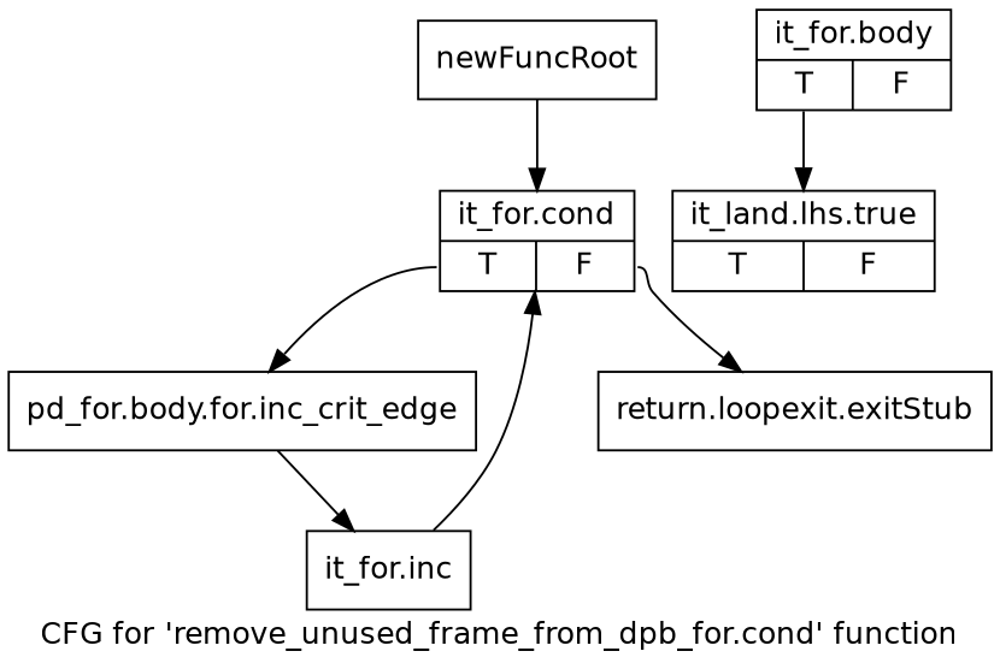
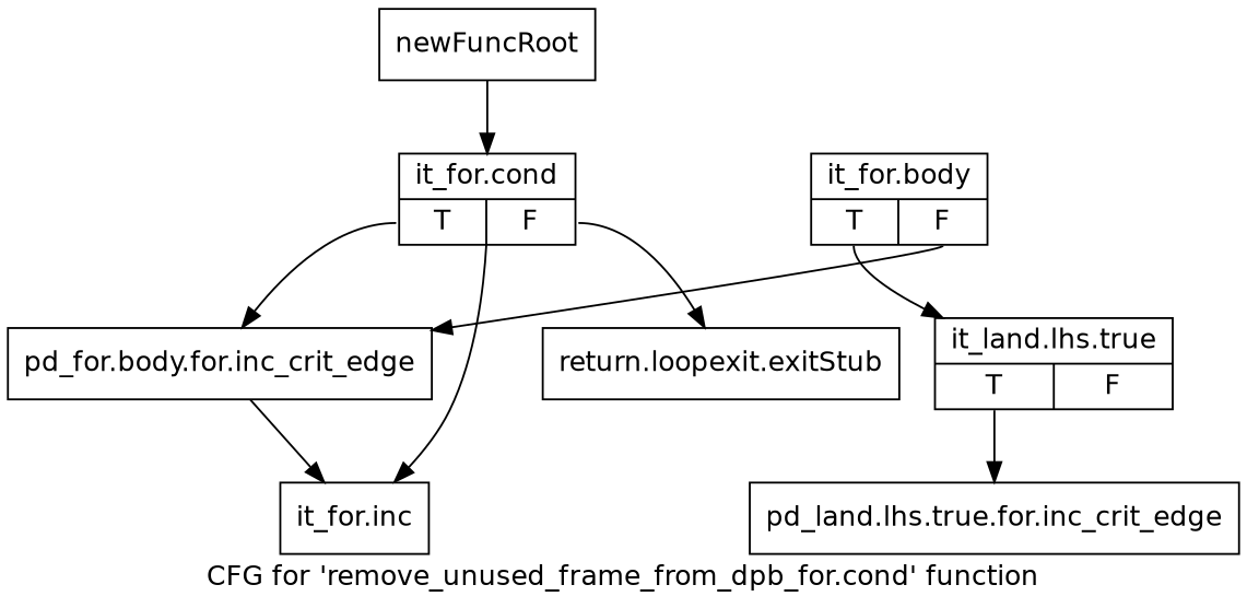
  digraph {
    fontname="DejaVu Sans"
    label="CFG for 'remove_unused_frame_from_dpb_for.cond' function"
    node [fontname="DejaVu Sans" shape=record]
    edge [fontname="DejaVu Sans"]
    n1 [label="{newFuncRoot}"]
    n2 [label="{it_for.cond|{<s0>T|<s1>F}}"]
    n3 [label="{return.loopexit.exitStub}"]
    n4 [label="{pd_for.body.for.inc_crit_edge}"]
    n5 [label="{it_for.body|{<s0>T|<s1>F}}"]
    n6 [label="{it_land.lhs.true|{<s0>T|<s1>F}}"]
+   n7 [label="{pd_land.lhs.true.for.inc_crit_edge}"]
    n8 [label="{it_for.inc}"]
    n1 -> n2
    n2 -> n3 [tailport=s1]
    n2 -> n4 [tailport=s0]
    n4 -> n8
+   n5 -> n4 [tailport=s1]
    n5 -> n6 [tailport=s0]
-   n8 -> n2
+   n6 -> n7 [tailport=s0]
+   n2 -> n8
  }
